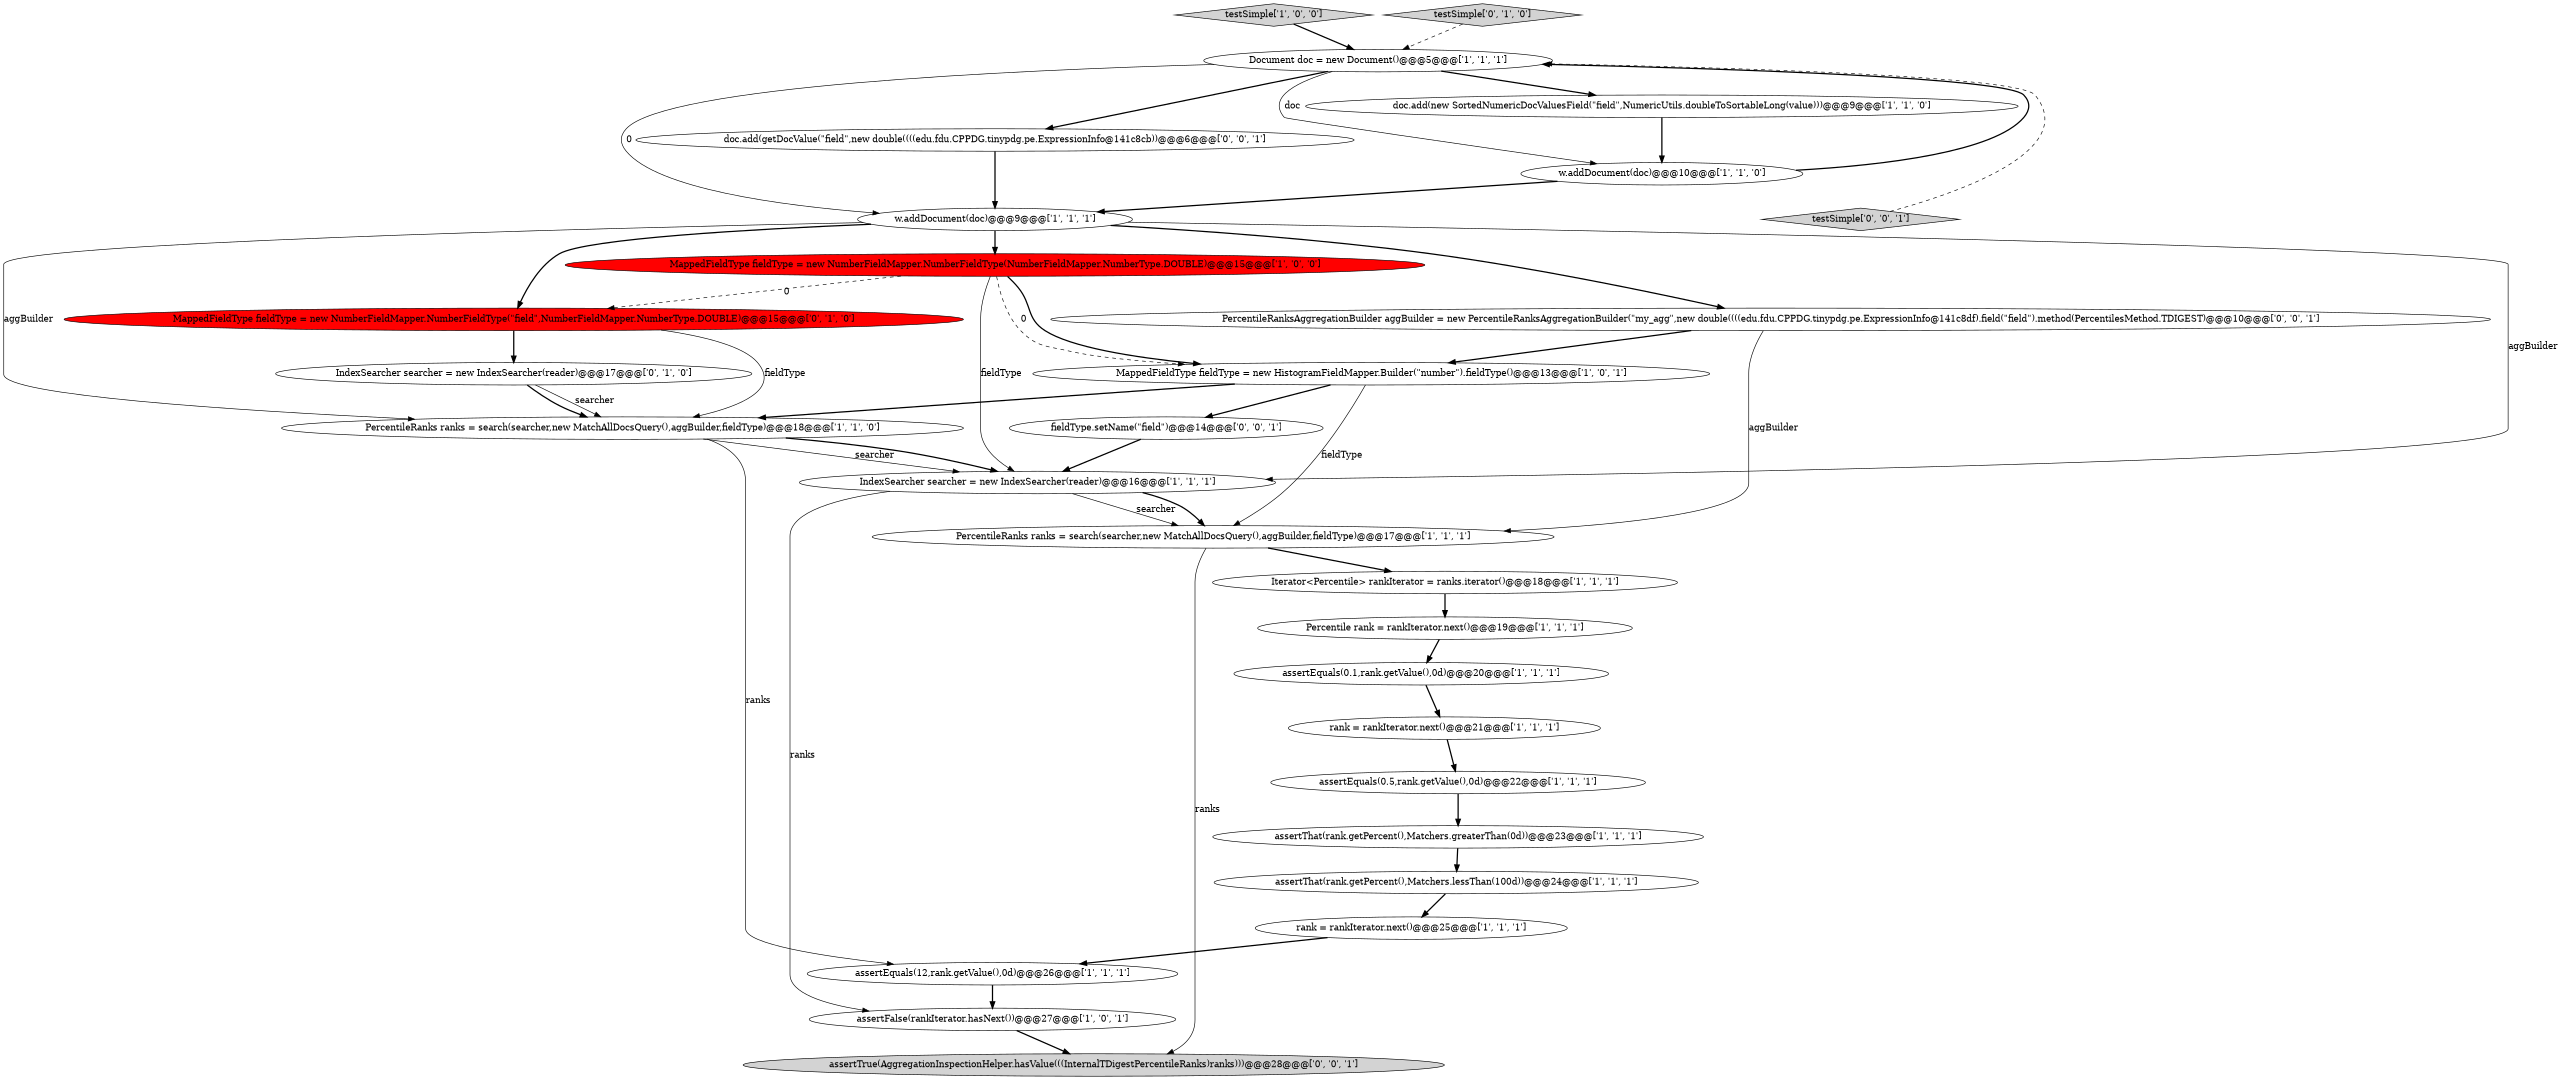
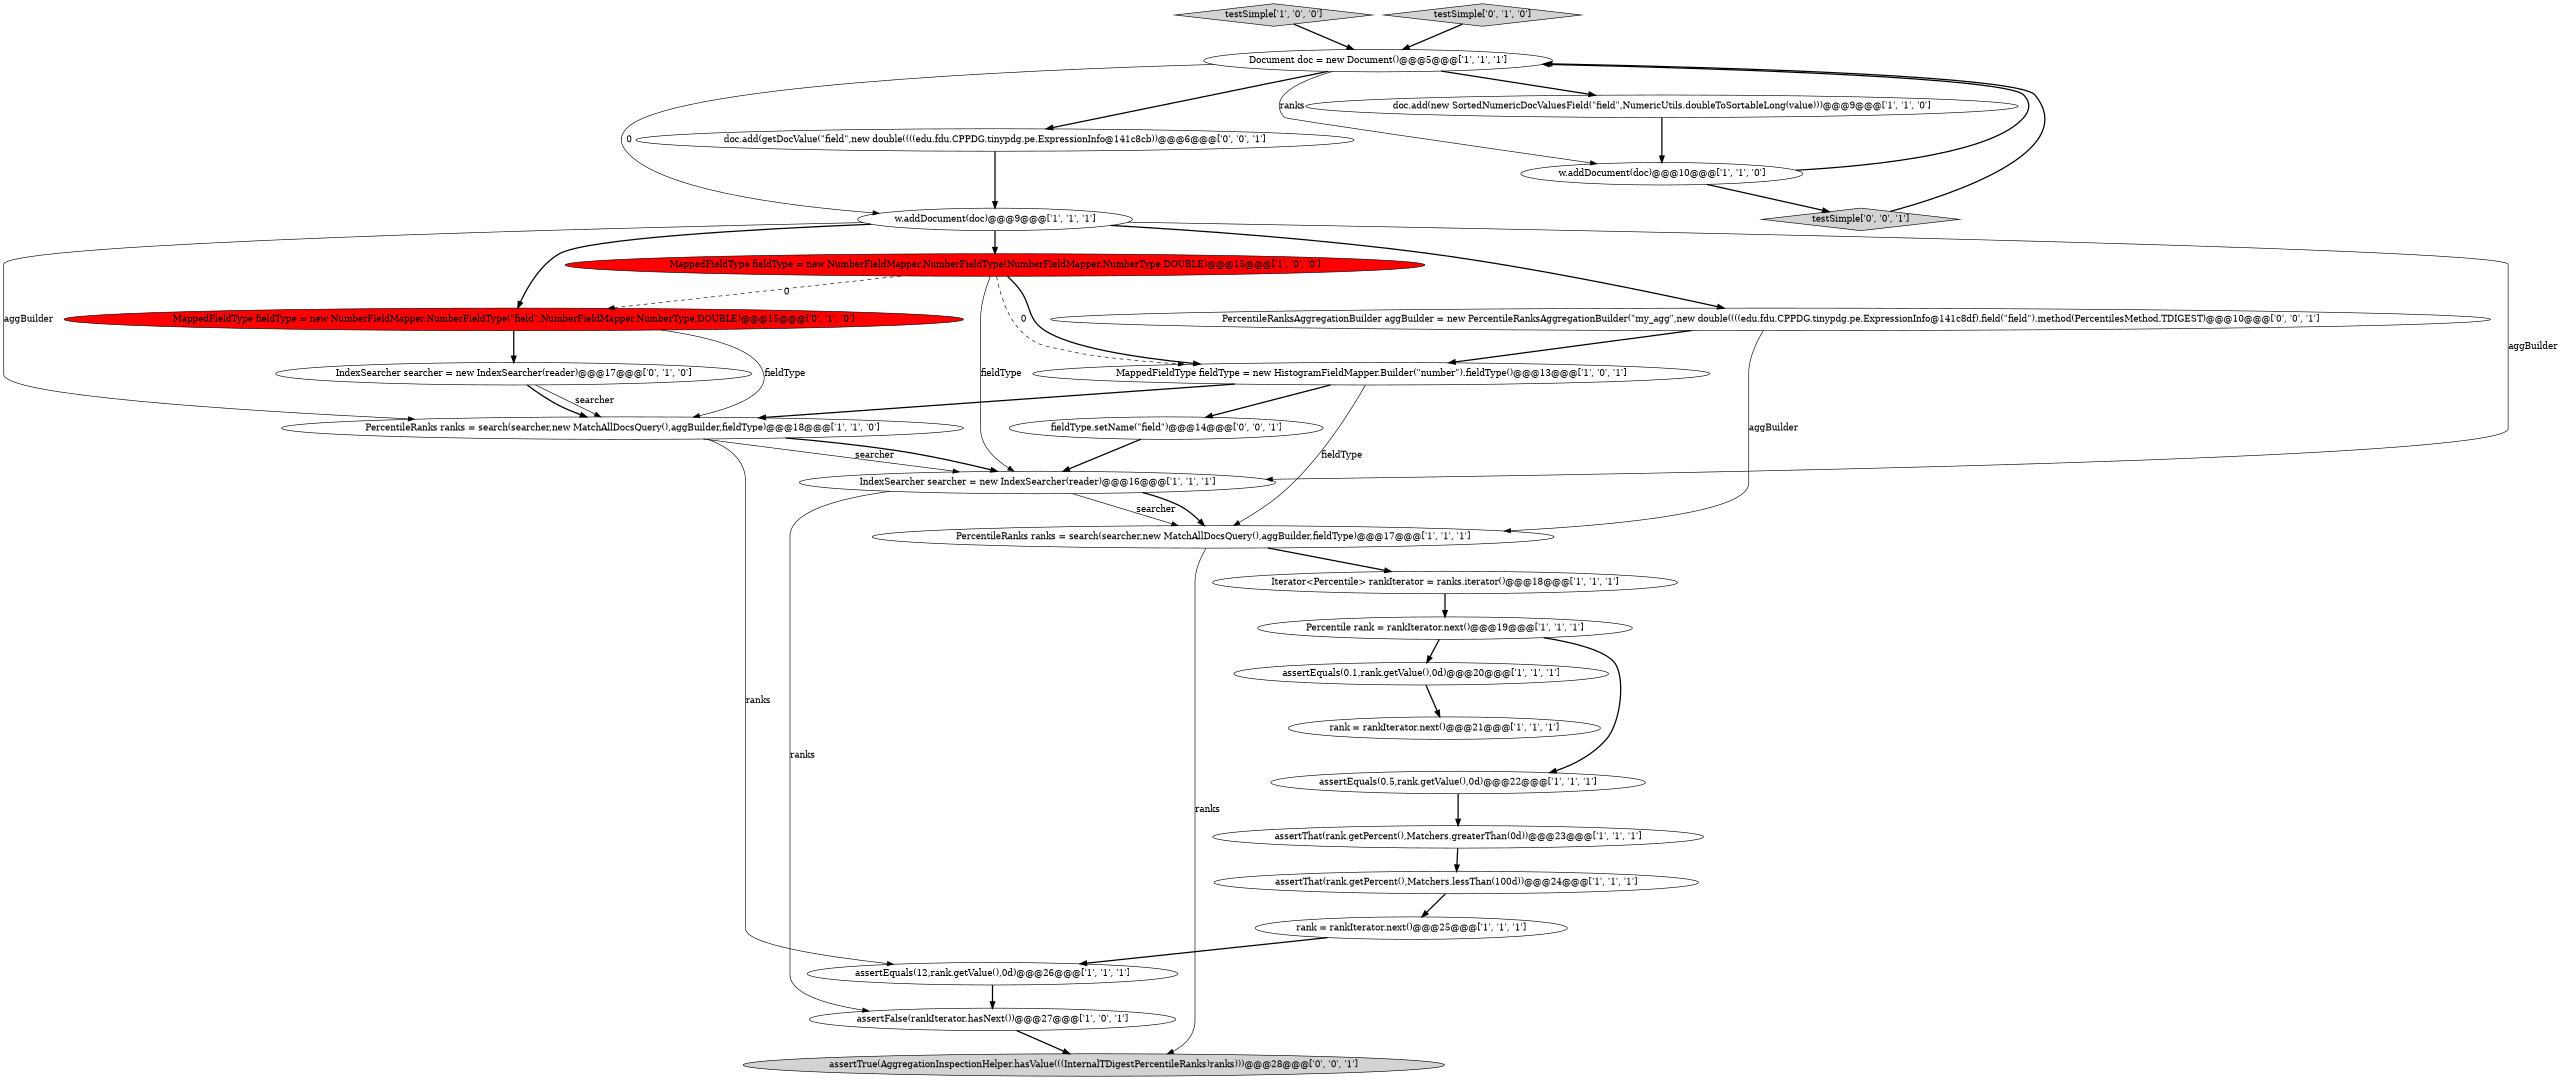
  digraph {
    node [fillcolor=white shape=ellipse style=filled]
    edge [style=bold]
    n1 [label="Percentile rank = rankIterator.next()@@@19@@@['1', '1', '1']"]
    n2 [label="assertEquals(0.1,rank.getValue(),0d)@@@20@@@['1', '1', '1']"]
    n3 [label="rank = rankIterator.next()@@@21@@@['1', '1', '1']"]
    n4 [label="w.addDocument(doc)@@@9@@@['1', '1', '1']"]
    n5 [fillcolor=red label="MappedFieldType fieldType = new NumberFieldMapper.NumberFieldType(\"field\",NumberFieldMapper.NumberType.DOUBLE)@@@15@@@['0', '1', '0']"]
    n6 [label="IndexSearcher searcher = new IndexSearcher(reader)@@@16@@@['1', '1', '1']"]
    n7 [fillcolor=red label="MappedFieldType fieldType = new NumberFieldMapper.NumberFieldType(NumberFieldMapper.NumberType.DOUBLE)@@@15@@@['1', '0', '0']"]
    n8 [label="PercentileRanksAggregationBuilder aggBuilder = new PercentileRanksAggregationBuilder(\"my_agg\",new double((((edu.fdu.CPPDG.tinypdg.pe.ExpressionInfo@141c8df).field(\"field\").method(PercentilesMethod.TDIGEST)@@@10@@@['0', '0', '1']"]
    n9 [label="PercentileRanks ranks = search(searcher,new MatchAllDocsQuery(),aggBuilder,fieldType)@@@18@@@['1', '1', '0']"]
    n10 [label="IndexSearcher searcher = new IndexSearcher(reader)@@@17@@@['0', '1', '0']"]
    n11 [label="assertFalse(rankIterator.hasNext())@@@27@@@['1', '0', '1']"]
    n12 [label="PercentileRanks ranks = search(searcher,new MatchAllDocsQuery(),aggBuilder,fieldType)@@@17@@@['1', '1', '1']"]
    n13 [label="MappedFieldType fieldType = new HistogramFieldMapper.Builder(\"number\").fieldType()@@@13@@@['1', '0', '1']"]
    n14 [label="assertEquals(12,rank.getValue(),0d)@@@26@@@['1', '1', '1']"]
    n15 [label="Iterator<Percentile> rankIterator = ranks.iterator()@@@18@@@['1', '1', '1']"]
    n16 [label="fieldType.setName(\"field\")@@@14@@@['0', '0', '1']"]
    n17 [fillcolor=lightgray label="assertTrue(AggregationInspectionHelper.hasValue(((InternalTDigestPercentileRanks)ranks)))@@@28@@@['0', '0', '1']"]
    n18 [fillcolor=lightgray label="testSimple['0', '0', '1']" shape=diamond]
    n19 [label="Document doc = new Document()@@@5@@@['1', '1', '1']"]
    n20 [label="doc.add(new SortedNumericDocValuesField(\"field\",NumericUtils.doubleToSortableLong(value)))@@@9@@@['1', '1', '0']"]
    n21 [label="w.addDocument(doc)@@@10@@@['1', '1', '0']"]
    n22 [label="doc.add(getDocValue(\"field\",new double((((edu.fdu.CPPDG.tinypdg.pe.ExpressionInfo@141c8cb))@@@6@@@['0', '0', '1']"]
    n23 [label="assertEquals(0.5,rank.getValue(),0d)@@@22@@@['1', '1', '1']"]
    n24 [label="assertThat(rank.getPercent(),Matchers.greaterThan(0d))@@@23@@@['1', '1', '1']"]
    n25 [label="rank = rankIterator.next()@@@25@@@['1', '1', '1']"]
    n26 [fillcolor=lightgray label="testSimple['1', '0', '0']" shape=diamond]
    n27 [label="assertThat(rank.getPercent(),Matchers.lessThan(100d))@@@24@@@['1', '1', '1']"]
    n28 [fillcolor=lightgray label="testSimple['0', '1', '0']" shape=diamond]
    n1 -> n2
    n2 -> n3
-   n3 -> n23
+   n1 -> n23
    n4 -> n5
    n4 -> n6 [label=aggBuilder style=solid]
    n4 -> n7
    n4 -> n8
    n4 -> n9 [label=aggBuilder style=solid]
    n5 -> n9 [label=fieldType style=solid]
    n5 -> n10
    n6 -> n11 [label=ranks style=solid]
    n6 -> n12 [label=searcher style=solid]
    n6 -> n12
    n7 -> n5 [label=0 style=dashed]
    n7 -> n6 [label=fieldType style=solid]
    n7 -> n13
    n7 -> n13 [label=0 style=dashed]
    n8 -> n12 [label=aggBuilder style=solid]
    n8 -> n13
    n9 -> n6 [label=searcher style=solid]
    n9 -> n6
    n9 -> n14 [label=ranks style=solid]
    n10 -> n9 [label=searcher style=solid]
    n10 -> n9
    n11 -> n17
    n12 -> n15
    n12 -> n17 [label=ranks style=solid]
    n13 -> n9
    n13 -> n12 [label=fieldType style=solid]
    n13 -> n16
    n14 -> n11
    n15 -> n1
    n16 -> n6
-   n18 -> n19 [style=dashed]
+   n18 -> n19
    n19 -> n4 [label=0 style=solid]
    n19 -> n20
-   n19 -> n21 [label=doc style=solid]
+   n19 -> n21 [label=ranks style=solid]
    n19 -> n22
    n20 -> n21
-   n21 -> n4
+   n21 -> n18
    n21 -> n19
    n22 -> n4
    n23 -> n24
    n24 -> n27
    n25 -> n14
    n26 -> n19
    n27 -> n25
-   n28 -> n19 [style=dashed]
+   n28 -> n19
  }
